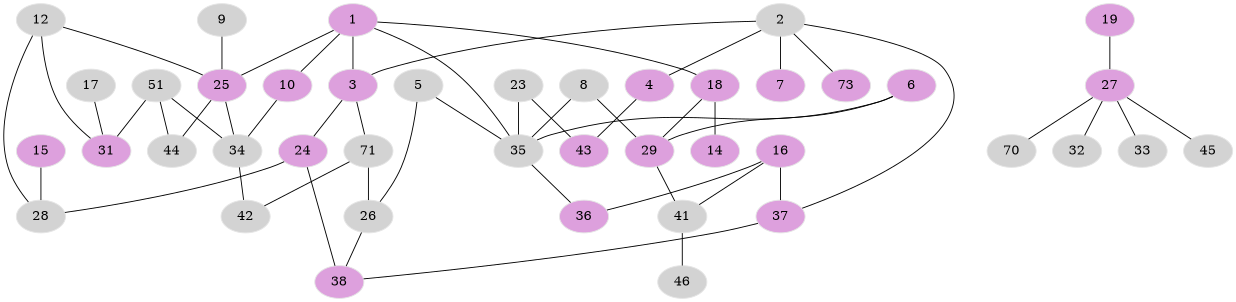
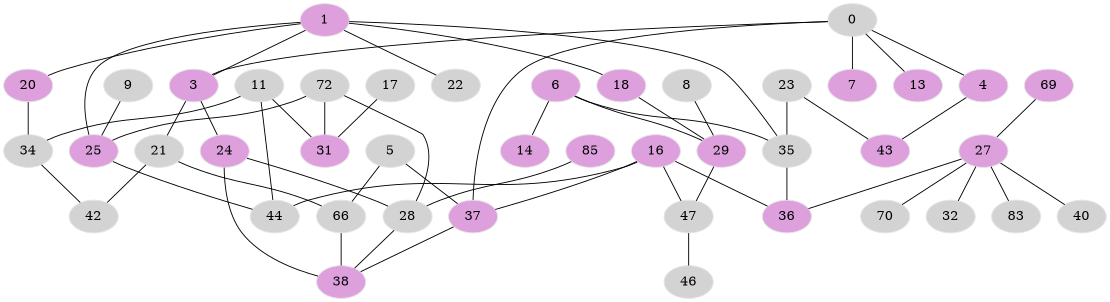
  graph {
    node [color=gray90 fillcolor=lightgrey style=filled]
    edge [weight=1.0]
    1 [fillcolor=plum]
    3 [fillcolor=plum]
    18 [fillcolor=plum]
-   20 [fillcolor=plum label=10]
+   20 [fillcolor=plum]
+   22
    25 [fillcolor=plum]
    35
-   21 [label=71]
+   21
    24 [fillcolor=plum]
    29 [fillcolor=plum]
    34
    44
    36 [fillcolor=plum]
-   2
+   2 [label=0]
    4 [fillcolor=plum]
    7 [fillcolor=plum]
-   13 [fillcolor=plum label=73]
+   13 [fillcolor=plum]
    37 [fillcolor=plum]
    43 [fillcolor=plum]
-   12
+   12 [label=72]
    31 [fillcolor=plum]
    28
    38 [fillcolor=plum]
-   26
+   26 [label=66]
    42
    5
    6 [fillcolor=plum]
    14 [fillcolor=plum]
-   41
+   41 [label=47]
    8
    9
    23
-   11 [label=51]
-   15 [fillcolor=plum]
+   11
+   15 [fillcolor=plum label=85]
    16 [fillcolor=plum]
    46
    17
-   19 [fillcolor=plum]
+   19 [fillcolor=plum label=69]
    27 [fillcolor=plum]
    n40 [label=70]
    32
-   33
-   40 [label=45]
+   33 [label=83]
+   40
    1 -- 3
    1 -- 18
    1 -- 20
+   1 -- 22
    1 -- 25
    1 -- 35
    3 -- 21
    3 -- 24
    18 -- 29
    20 -- 34
-   25 -- 34
    25 -- 44
    35 -- 36
    21 -- 26
    21 -- 42
    24 -- 28
    24 -- 38 [weight=2.0]
    29 -- 41
    34 -- 42
    2 -- 3
    2 -- 4
    2 -- 7
    2 -- 13
    2 -- 37
    4 -- 43
    37 -- 38
    12 -- 25
    12 -- 31
    12 -- 28
+   28 -- 38
    26 -- 38
-   5 -- 35
+   5 -- 37
    5 -- 26
    6 -- 35
    6 -- 29
-   18 -- 14
+   6 -- 14
    41 -- 46
-   8 -- 35
    8 -- 29
    9 -- 25
    23 -- 35
    23 -- 43
    11 -- 34
    11 -- 44
    11 -- 31
    15 -- 28
+   16 -- 44
    16 -- 36
    16 -- 37
    16 -- 41
    17 -- 31
    19 -- 27
+   27 -- 36
    27 -- n40
    27 -- 32
    27 -- 33
    27 -- 40
  }
